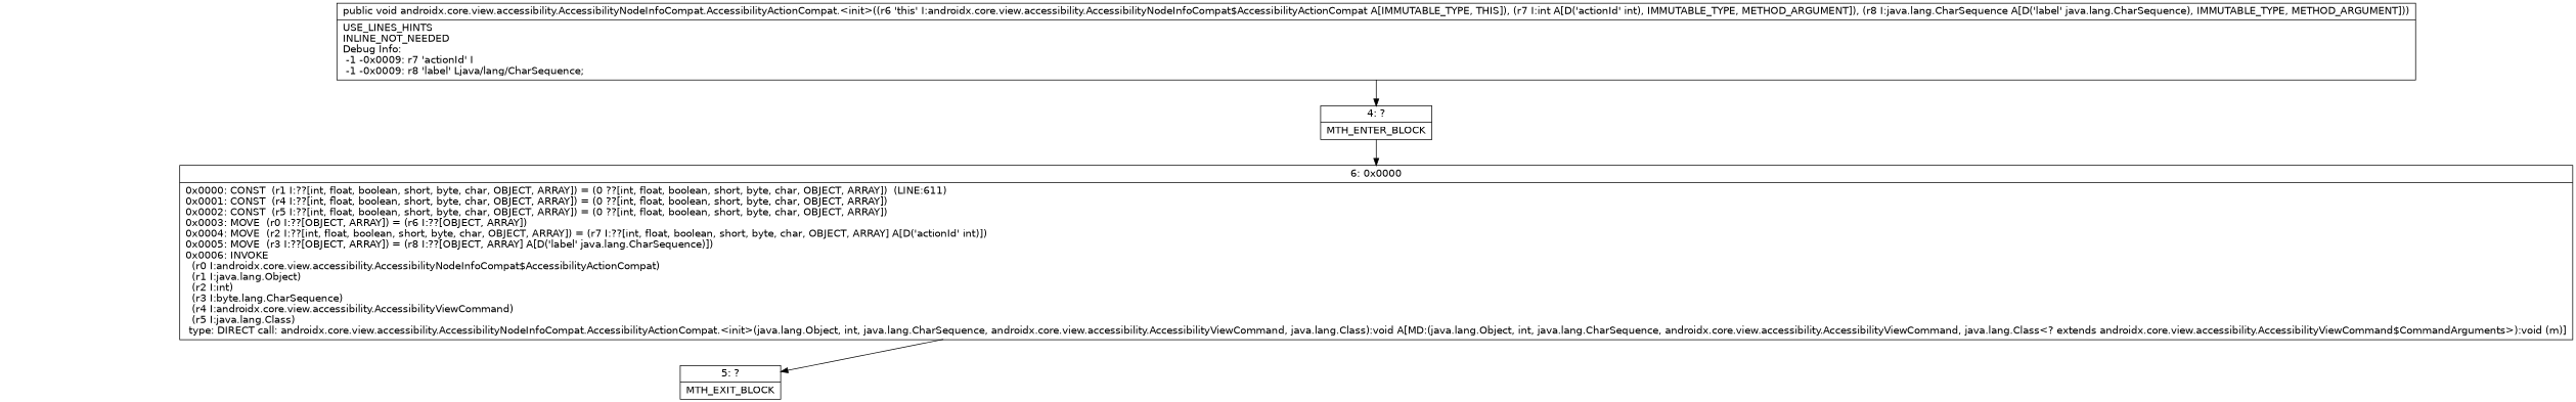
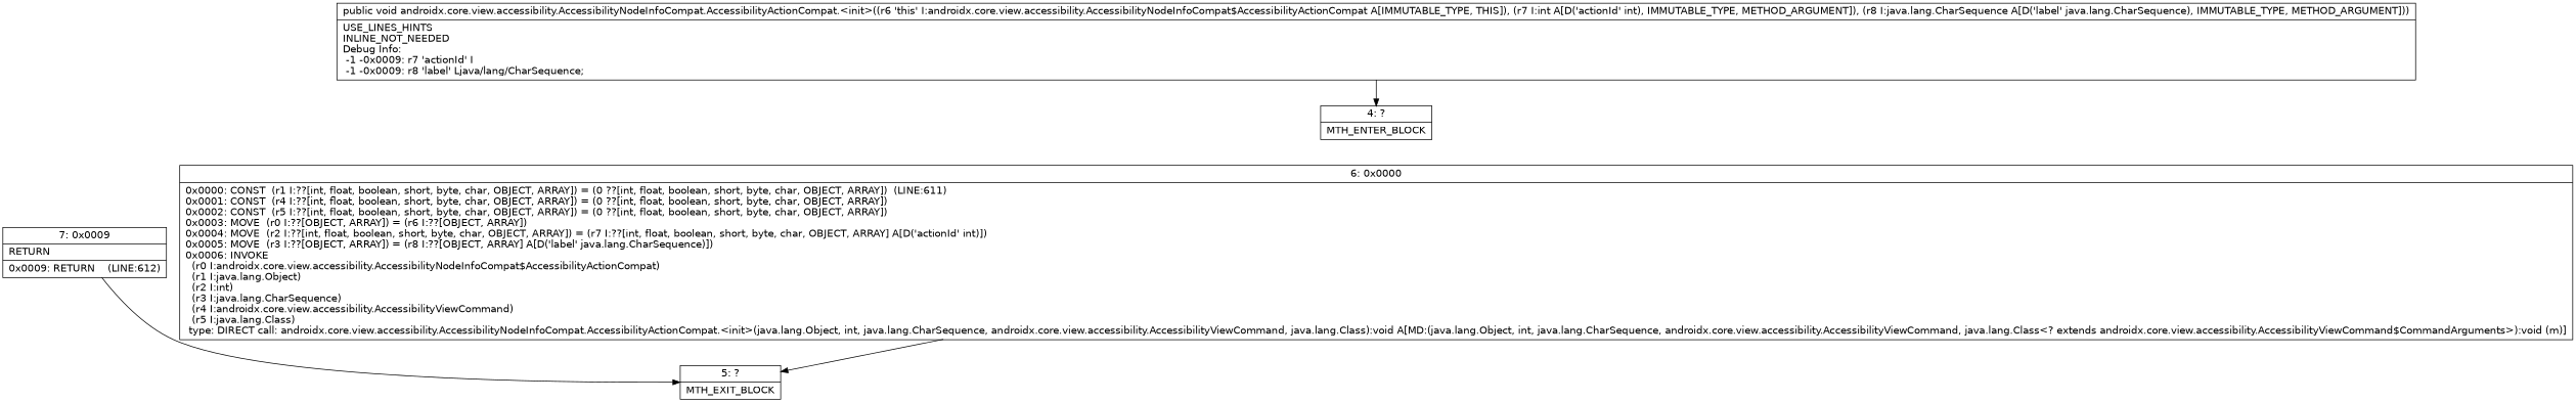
  digraph {
    fontname="DejaVu Sans"
    node [fontname="DejaVu Sans" shape=record]
    edge [fontname="DejaVu Sans"]
    n1 [label="{4\:\ ?|MTH_ENTER_BLOCK\l}"]
-   n2 [label="{6\:\ 0x0000|0x0000: CONST  (r1 I:??[int, float, boolean, short, byte, char, OBJECT, ARRAY]) = (0 ??[int, float, boolean, short, byte, char, OBJECT, ARRAY])  (LINE:611)\l0x0001: CONST  (r4 I:??[int, float, boolean, short, byte, char, OBJECT, ARRAY]) = (0 ??[int, float, boolean, short, byte, char, OBJECT, ARRAY]) \l0x0002: CONST  (r5 I:??[int, float, boolean, short, byte, char, OBJECT, ARRAY]) = (0 ??[int, float, boolean, short, byte, char, OBJECT, ARRAY]) \l0x0003: MOVE  (r0 I:??[OBJECT, ARRAY]) = (r6 I:??[OBJECT, ARRAY]) \l0x0004: MOVE  (r2 I:??[int, float, boolean, short, byte, char, OBJECT, ARRAY]) = (r7 I:??[int, float, boolean, short, byte, char, OBJECT, ARRAY] A[D('actionId' int)]) \l0x0005: MOVE  (r3 I:??[OBJECT, ARRAY]) = (r8 I:??[OBJECT, ARRAY] A[D('label' java.lang.CharSequence)]) \l0x0006: INVOKE  \l  (r0 I:androidx.core.view.accessibility.AccessibilityNodeInfoCompat$AccessibilityActionCompat)\l  (r1 I:java.lang.Object)\l  (r2 I:int)\l  (r3 I:byte.lang.CharSequence)\l  (r4 I:androidx.core.view.accessibility.AccessibilityViewCommand)\l  (r5 I:java.lang.Class)\l type: DIRECT call: androidx.core.view.accessibility.AccessibilityNodeInfoCompat.AccessibilityActionCompat.\<init\>(java.lang.Object, int, java.lang.CharSequence, androidx.core.view.accessibility.AccessibilityViewCommand, java.lang.Class):void A[MD:(java.lang.Object, int, java.lang.CharSequence, androidx.core.view.accessibility.AccessibilityViewCommand, java.lang.Class\<? extends androidx.core.view.accessibility.AccessibilityViewCommand$CommandArguments\>):void (m)]\l}"]
+   n2 [label="{6\:\ 0x0000|0x0000: CONST  (r1 I:??[int, float, boolean, short, byte, char, OBJECT, ARRAY]) = (0 ??[int, float, boolean, short, byte, char, OBJECT, ARRAY])  (LINE:611)\l0x0001: CONST  (r4 I:??[int, float, boolean, short, byte, char, OBJECT, ARRAY]) = (0 ??[int, float, boolean, short, byte, char, OBJECT, ARRAY]) \l0x0002: CONST  (r5 I:??[int, float, boolean, short, byte, char, OBJECT, ARRAY]) = (0 ??[int, float, boolean, short, byte, char, OBJECT, ARRAY]) \l0x0003: MOVE  (r0 I:??[OBJECT, ARRAY]) = (r6 I:??[OBJECT, ARRAY]) \l0x0004: MOVE  (r2 I:??[int, float, boolean, short, byte, char, OBJECT, ARRAY]) = (r7 I:??[int, float, boolean, short, byte, char, OBJECT, ARRAY] A[D('actionId' int)]) \l0x0005: MOVE  (r3 I:??[OBJECT, ARRAY]) = (r8 I:??[OBJECT, ARRAY] A[D('label' java.lang.CharSequence)]) \l0x0006: INVOKE  \l  (r0 I:androidx.core.view.accessibility.AccessibilityNodeInfoCompat$AccessibilityActionCompat)\l  (r1 I:java.lang.Object)\l  (r2 I:int)\l  (r3 I:java.lang.CharSequence)\l  (r4 I:androidx.core.view.accessibility.AccessibilityViewCommand)\l  (r5 I:java.lang.Class)\l type: DIRECT call: androidx.core.view.accessibility.AccessibilityNodeInfoCompat.AccessibilityActionCompat.\<init\>(java.lang.Object, int, java.lang.CharSequence, androidx.core.view.accessibility.AccessibilityViewCommand, java.lang.Class):void A[MD:(java.lang.Object, int, java.lang.CharSequence, androidx.core.view.accessibility.AccessibilityViewCommand, java.lang.Class\<? extends androidx.core.view.accessibility.AccessibilityViewCommand$CommandArguments\>):void (m)]\l}"]
    n3 [label="{5\:\ ?|MTH_EXIT_BLOCK\l}"]
+   n4 [label="{7\:\ 0x0009|RETURN\l|0x0009: RETURN    (LINE:612)\l}"]
    n5 [label="{public void androidx.core.view.accessibility.AccessibilityNodeInfoCompat.AccessibilityActionCompat.\<init\>((r6 'this' I:androidx.core.view.accessibility.AccessibilityNodeInfoCompat$AccessibilityActionCompat A[IMMUTABLE_TYPE, THIS]), (r7 I:int A[D('actionId' int), IMMUTABLE_TYPE, METHOD_ARGUMENT]), (r8 I:java.lang.CharSequence A[D('label' java.lang.CharSequence), IMMUTABLE_TYPE, METHOD_ARGUMENT]))  | USE_LINES_HINTS\lINLINE_NOT_NEEDED\lDebug Info:\l  \-1 \-0x0009: r7 'actionId' I\l  \-1 \-0x0009: r8 'label' Ljava\/lang\/CharSequence;\l}"]
-   n1 -> n2
    n2 -> n3
+   n4 -> n3
    n5 -> n1
  }
